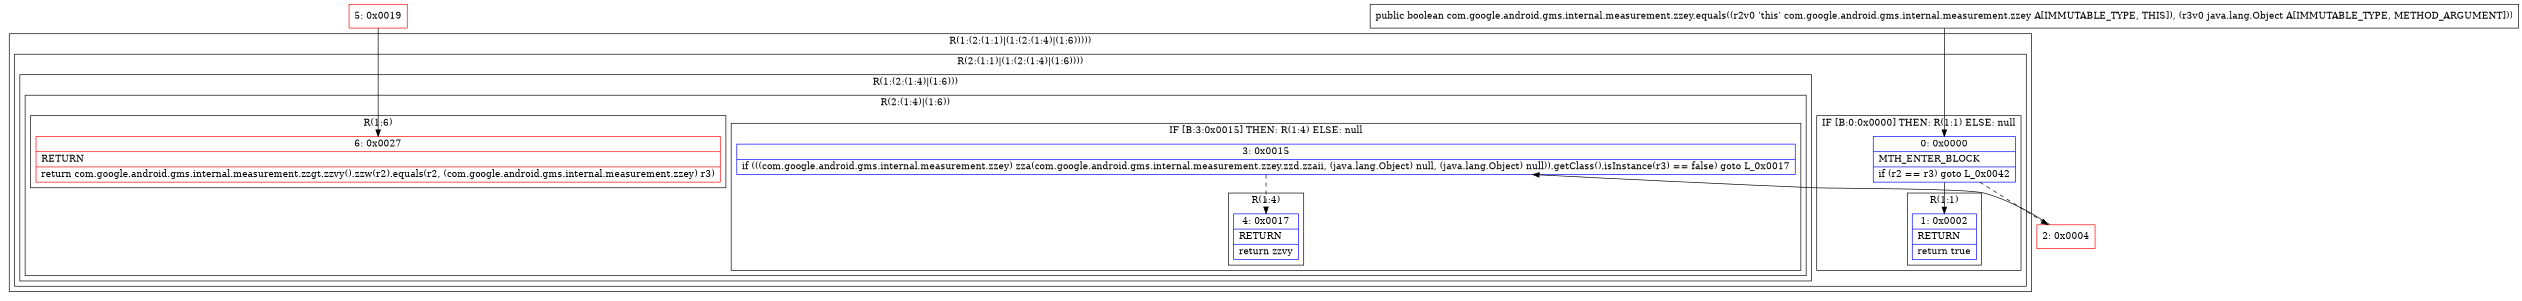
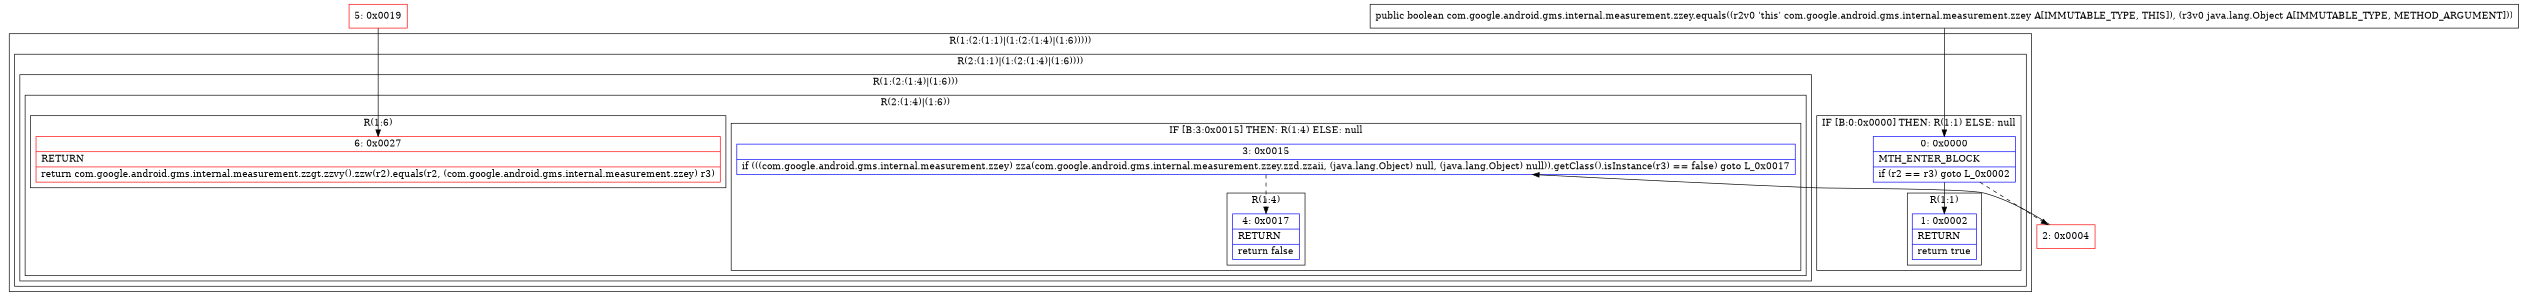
  digraph {
    node [color=blue shape=record]
    n1 [label="{1\:\ 0x0002|RETURN\l|return true\l}"]
-   n2 [label="{0\:\ 0x0000|MTH_ENTER_BLOCK\l|if (r2 == r3) goto L_0x0042\l}"]
-   n3 [label="{4\:\ 0x0017|RETURN\l|return zzvy\l}"]
+   n2 [label="{0\:\ 0x0000|MTH_ENTER_BLOCK\l|if (r2 == r3) goto L_0x0002\l}"]
+   n3 [label="{4\:\ 0x0017|RETURN\l|return false\l}"]
    n4 [label="{3\:\ 0x0015|if (((com.google.android.gms.internal.measurement.zzey) zza(com.google.android.gms.internal.measurement.zzey.zzd.zzaii, (java.lang.Object) null, (java.lang.Object) null)).getClass().isInstance(r3) == false) goto L_0x0017\l}"]
    n5 [color=red label="{6\:\ 0x0027|RETURN\l|return com.google.android.gms.internal.measurement.zzgt.zzvy().zzw(r2).equals(r2, (com.google.android.gms.internal.measurement.zzey) r3)\l}"]
    n6 [color=red label="{2\:\ 0x0004}"]
    n7 [color=red label="{5\:\ 0x0019}"]
    n8 [label="{public boolean com.google.android.gms.internal.measurement.zzey.equals((r2v0 'this' com.google.android.gms.internal.measurement.zzey A[IMMUTABLE_TYPE, THIS]), (r3v0 java.lang.Object A[IMMUTABLE_TYPE, METHOD_ARGUMENT])) }" color=""]
    subgraph cluster_1 {
      label="R(1:(2:(1:1)|(1:(2:(1:4)|(1:6)))))"
      subgraph cluster_2 {
        label="R(2:(1:1)|(1:(2:(1:4)|(1:6))))"
        subgraph cluster_3 {
          label="IF [B:0:0x0000] THEN: R(1:1) ELSE: null"
          n2
          subgraph cluster_4 {
            label="R(1:1)"
            n1
          }
        }
        subgraph cluster_5 {
          label="R(1:(2:(1:4)|(1:6)))"
          subgraph cluster_6 {
            label="R(2:(1:4)|(1:6))"
            subgraph cluster_7 {
              label="IF [B:3:0x0015] THEN: R(1:4) ELSE: null"
              n4
              subgraph cluster_8 {
                label="R(1:4)"
                n3
              }
            }
            subgraph cluster_9 {
              label="R(1:6)"
              n5
            }
          }
        }
      }
    }
    n2 -> n1
    n2 -> n6 [style=dashed]
    n4 -> n3 [style=dashed]
    n6 -> n4
    n7 -> n5
    n8 -> n2
  }
